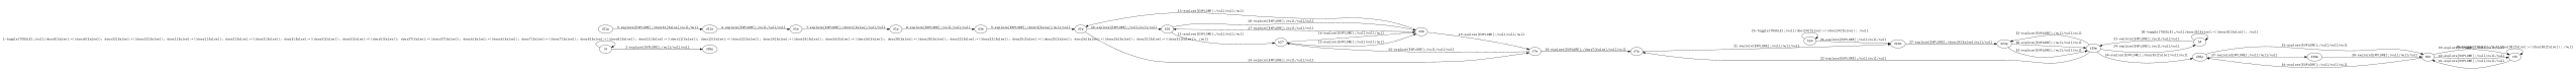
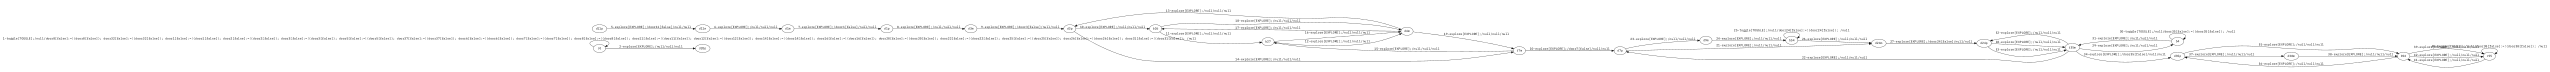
  digraph {
    fontname="IBM Plex Mono"
    rankdir=LR
    node [fontname="IBM Plex Mono"]
    edge [fontname="IBM Plex Mono"]
    b0
    d20p
    d11p
    d11m
    d1m
    d1p
    d3m
    d3p
    b26
    d7m
    b27
    d4m
    d7p
    d24m
+   d9m
    d24p
    n17 [label=b54]
    d35m
    b4
    d35p
    b96
    d38m
    b95
    b0 -> b0 [label="1-toggle[TOGGLE];/null/door0[false]:=!(door0[false]); door32[false]:=!(door32[false]); door1[false]:=!(door1[false]); door2[false]:=!(door2[false]); door3[false]:=!(door3[false]); door5[false]:=!(door5[false]); door37[false]:=!(door37[false]); door6[false]:=!(door6[false]); door7[false]:=!(door7[false]); door8[false]:=!(door8[false]); door11[false]:=!(door11[false]); door12[false]:=!(door12[false]); door14[false]:=!(door14[false]); door16[false]:=!(door16[false]); door20[false]:=!(door20[false]); door22[false]:=!(door22[false]); door25[false]:=!(door25[false]); door26[false]:=!(door26[false]); door31[false]:=!(door31[false]); /null"]
    b0 -> d20p [label="2-explore[EXPLORE];/null/null/null"]
    d11p -> d11m [label="5-explore[EXPLORE];/door11[false]/null/null"]
    d11m -> d1m [label="6-explore[EXPLORE];/null/null/null"]
    d1m -> d1p [label="7-explore[EXPLORE];/door1[false]/null/null"]
    d1p -> d3m [label="8-explore[EXPLORE];/null/null/null"]
    d3m -> d3p [label="9-explore[EXPLORE];/door3[false]/null/null"]
    d3p -> b26 [label="10-explore[EXPLORE];/null/null/null"]
    d3p -> d7m [label="14-explore[EXPLORE];/null/null/null"]
    b26 -> b27 [label="11-explore[EXPLORE];/null/null/null"]
    b26 -> d4m [label="18-explore[EXPLORE];/null/null/null"]
    d7m -> b27 [label="15-explore[EXPLORE];/null/null/null"]
    d7m -> d7p [label="20-explore[EXPLORE];/door7[false]/null/null"]
    b27 -> d4m [label="12-explore[EXPLORE];/null/null/null"]
    b27 -> d4m [label="16-explore[EXPLORE];/null/null/null"]
    d4m -> d3p [label="13-explore[EXPLORE];/null/null/null"]
    d4m -> b26 [label="17-explore[EXPLORE];/null/null/null"]
    d4m -> d7m [label="19-explore[EXPLORE];/null/null/null"]
    d7p -> d24m [label="21-explore[EXPLORE];/null/null/null"]
+   d7p -> d9m [label="23-explore[EXPLORE];/null/null/null"]
    d24m -> d24p [label="27-explore[EXPLORE];/door24[false]/null/null"]
+   d9m -> n17 [label="24-explore[EXPLORE];/null/null/null"]
    d24p -> d35m [label="28-explore[EXPLORE];/null/null/null"]
    d24p -> d35m [label="33-explore[EXPLORE];/null/null/null"]
    n17 -> d24m [label="26-explore[EXPLORE];/null/null/null"]
    n17 -> n17 [label="25-toggle[TOGGLE];/null/door24[false]:=!(door24[false]); /null"]
    d35m -> d7p [label="22-explore[EXPLORE];/null/null/null"]
    d35m -> d24p [label="32-explore[EXPLORE];/null/null/null"]
    d35m -> b4 [label="29-explore[EXPLORE];/null/null/null"]
    d35m -> d35p [label="34-explore[EXPLORE];/door35[false]/null/null"]
    b4 -> d35m [label="31-explore[EXPLORE];/null/null/null"]
    b4 -> b4 [label="30-toggle[TOGGLE];/null/door35[false]:=!(door35[false]); /null"]
    d35p -> b96 [label="35-explore[EXPLORE];/null/null/null"]
    d35p -> d38m [label="37-explore[EXPLORE];/null/null/null"]
    b96 -> d35p [label="36-explore[EXPLORE];/null/null/null"]
    b96 -> b95 [label="39-explore[EXPLORE];/null/null/null"]
    b96 -> b95 [label="42-explore[EXPLORE];/null/null/null"]
    d38m -> b96 [label="38-explore[EXPLORE];/null/null/null"]
    b95 -> b96 [label="41-explore[EXPLORE];/null/null/null"]
    b95 -> b95 [label="40-toggle[TOGGLE];/null/door38[false]:=!(door38[false]); /null"]
  }
